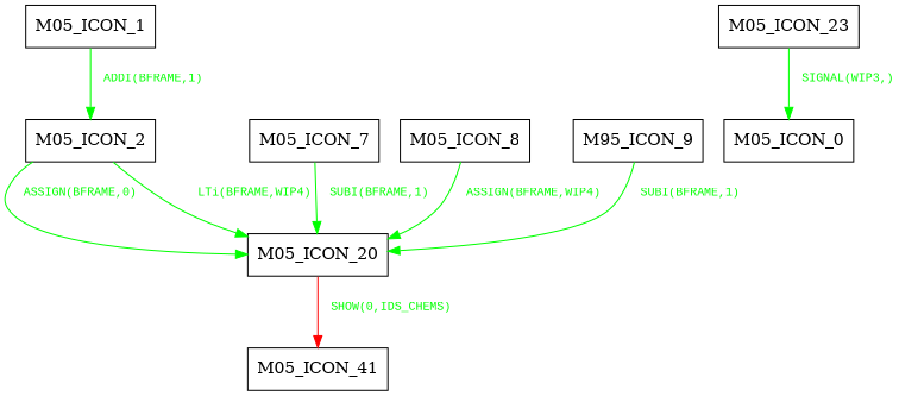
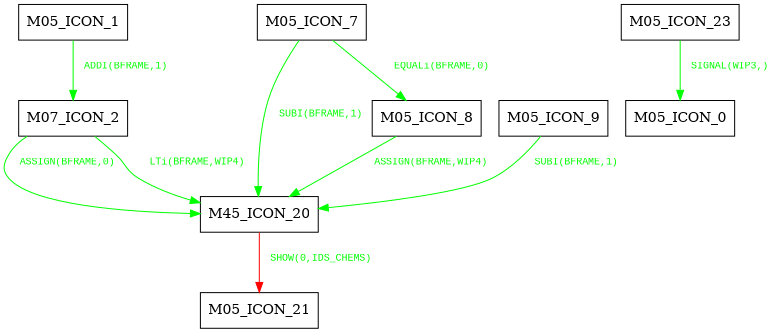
  digraph {
    node [shape=record]
    edge [color=green fontcolor=green]
    M05_ICON_1
-   M05_ICON_2
+   M05_ICON_2 [label=M07_ICON_2]
    M05_ICON_7
-   M05_ICON_20
+   M05_ICON_20 [label=M45_ICON_20]
    M05_ICON_8
-   M05_ICON_21 [label=M05_ICON_41]
-   M05_ICON_9 [label=M95_ICON_9]
+   M05_ICON_21
+   M05_ICON_9
    M05_ICON_23
    M05_ICON_0
    M05_ICON_1 -> M05_ICON_2 [label=< <font face="Courier New" point-size="10"> ADDI(BFRAME,1)<br/> </font>>]
    M05_ICON_2 -> M05_ICON_20 [label=< <font face="Courier New" point-size="10"> ASSIGN(BFRAME,0)<br/> </font>>]
    M05_ICON_2 -> M05_ICON_20 [label=< <font face="Courier New" point-size="10"> LTi(BFRAME,WIP4)<br/> </font>>]
    M05_ICON_7 -> M05_ICON_20 [label=< <font face="Courier New" point-size="10"> SUBI(BFRAME,1)<br/> </font>>]
+   M05_ICON_7 -> M05_ICON_8 [label=< <font face="Courier New" point-size="10"> EQUALi(BFRAME,0)<br/> </font>>]
    M05_ICON_20 -> M05_ICON_21 [color=red label=< <font face="Courier New" point-size="10"> SHOW(0,IDS_CHEMS)<br/> </font>>]
    M05_ICON_8 -> M05_ICON_20 [label=< <font face="Courier New" point-size="10"> ASSIGN(BFRAME,WIP4)<br/> </font>>]
    M05_ICON_9 -> M05_ICON_20 [label=< <font face="Courier New" point-size="10"> SUBI(BFRAME,1)<br/> </font>>]
    M05_ICON_23 -> M05_ICON_0 [label=< <font face="Courier New" point-size="10"> SIGNAL(WIP3,)<br/> </font>>]
  }
